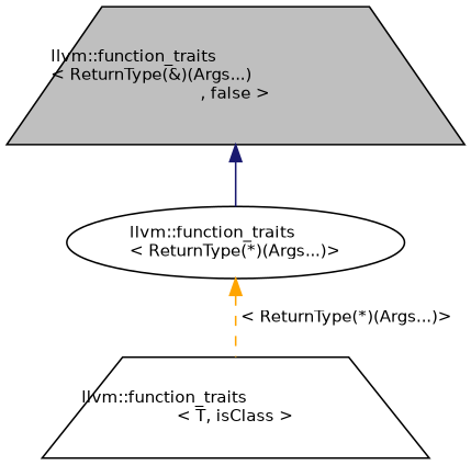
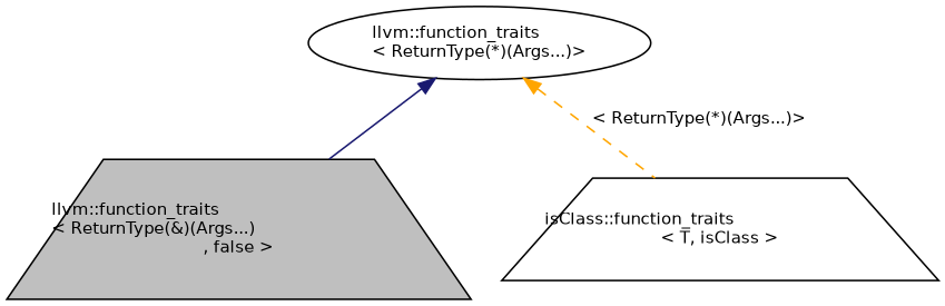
  digraph {
    node [color=black fontname=Helvetica fontsize=10 shape=trapezium]
    edge [dir=back fontname=Helvetica fontsize=10 labelfontname=Helvetica labelfontsize=10]
    n1 [fillcolor=grey75 fontcolor=black height=0.2 label="llvm::function_traits\l\< ReturnType(&)(Args...)\l, false \>" style=filled width=0.4]
    n2 [height=0.2 label="llvm::function_traits\l\< ReturnType(*)(Args...)\>" shape=ellipse width=0.4]
-   n3 [height=0.2 label="llvm::function_traits\l\< T, isClass \>" width=0.4]
-   n1 -> n2 [color=midnightblue style=solid]
+   n3 [height=0.2 label="isClass::function_traits\l\< T, isClass \>" width=0.4]
+   n2 -> n1 [color=midnightblue style=solid]
    n2 -> n3 [color=orange label=" \< ReturnType(*)(Args...)\>" style=dashed]
  }
